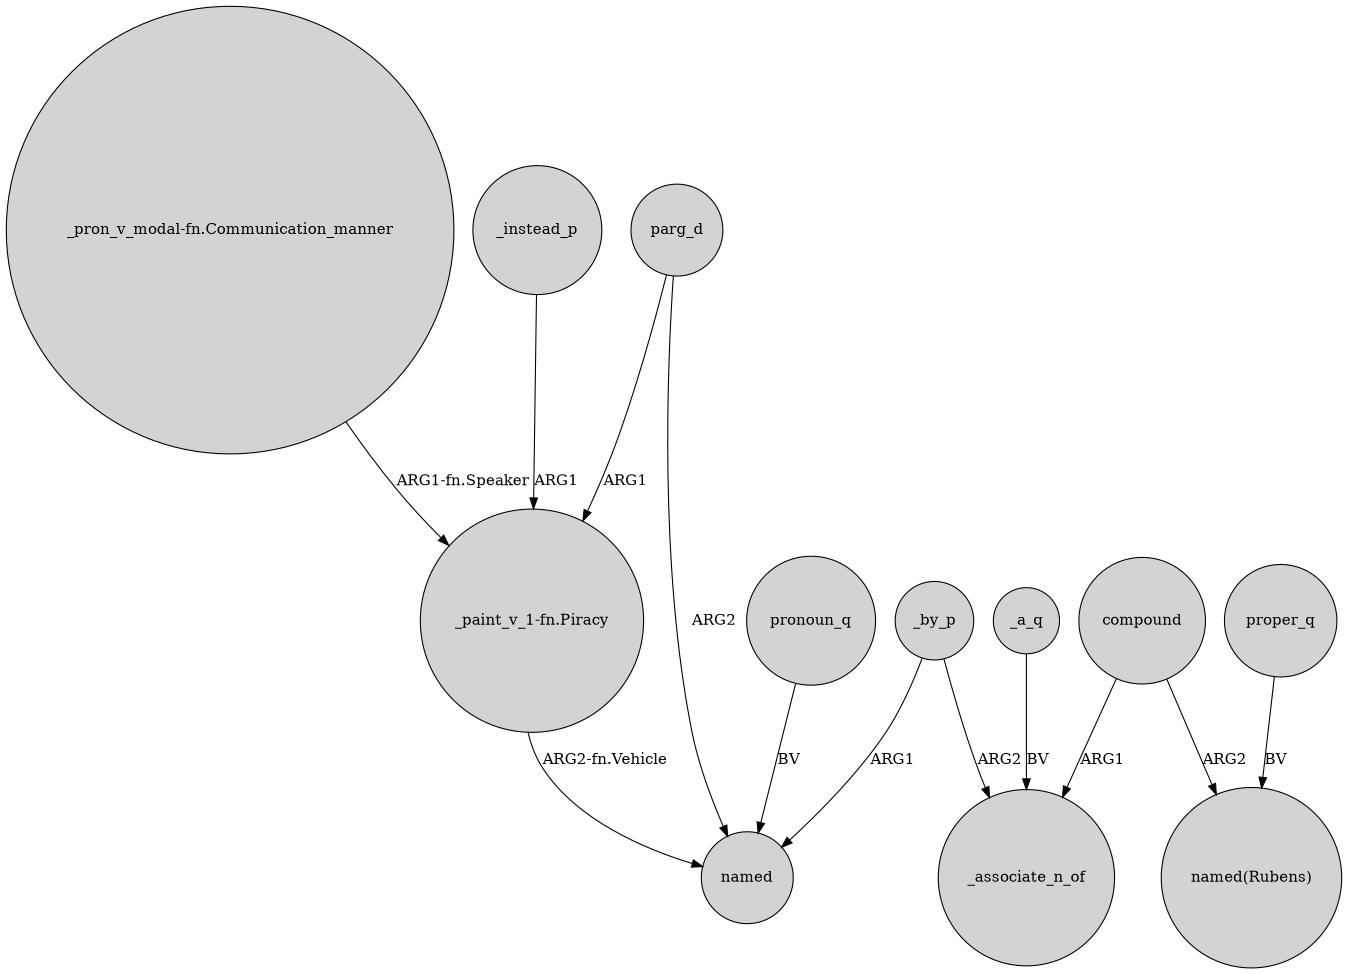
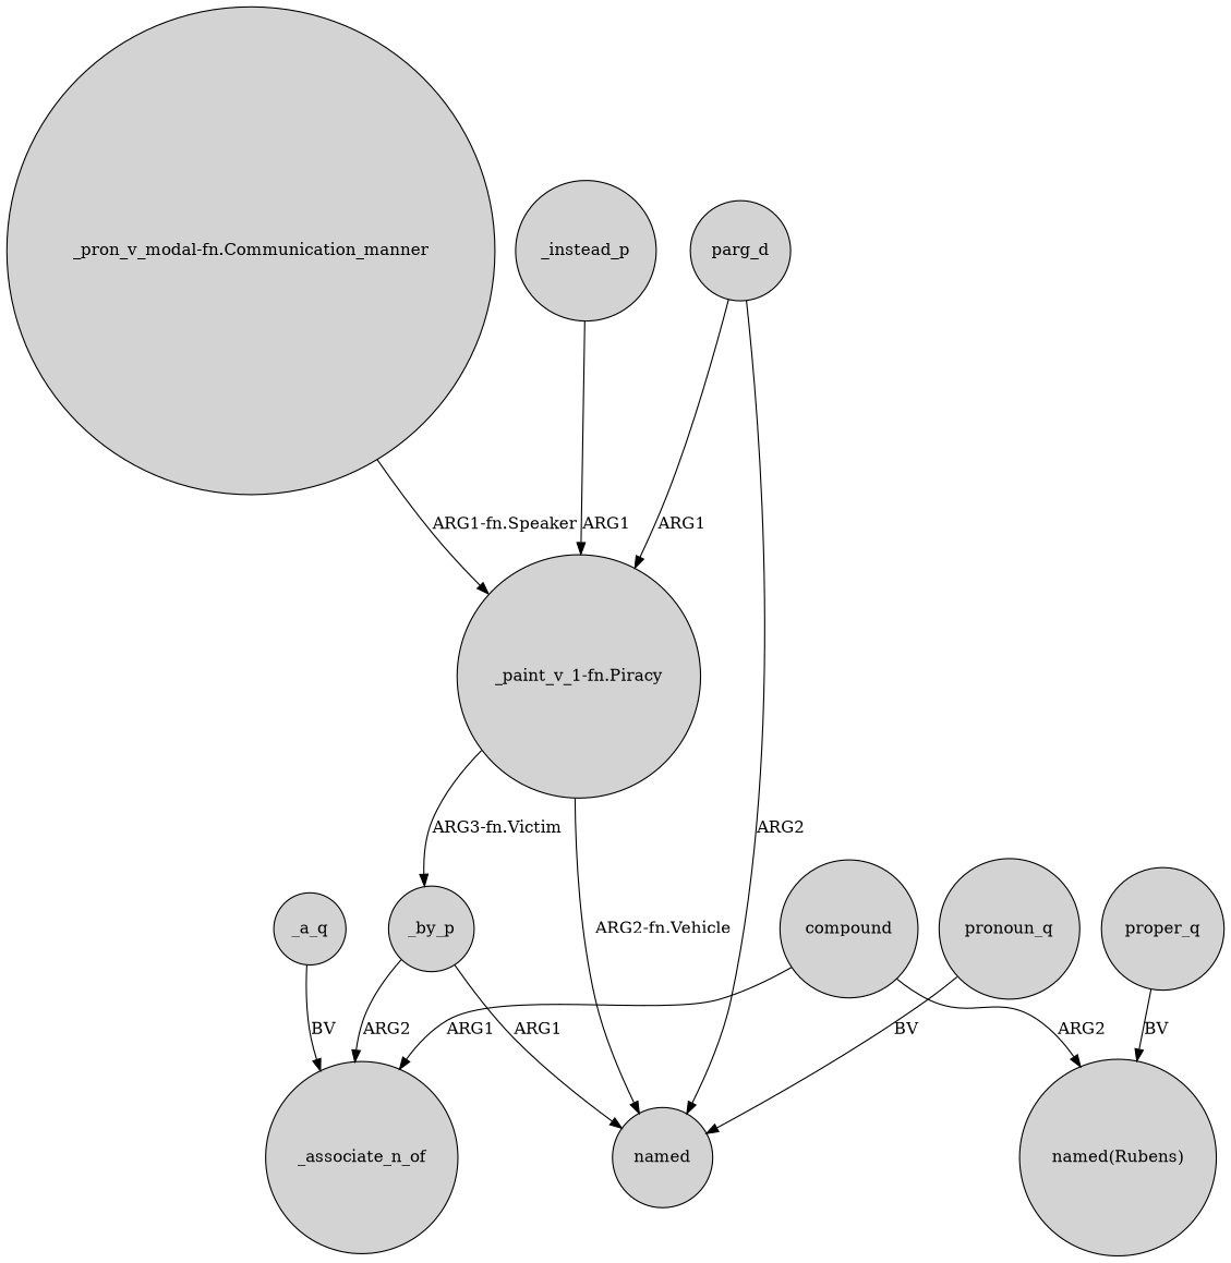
  digraph {
    node [shape=circle style=filled]
    _a_q
    _associate_n_of
    n3 [label="_pron_v_modal-fn.Communication_manner"]
    "_paint_v_1-fn.Piracy"
    n5 [label=named]
    _by_p
    parg_d
    proper_q
    "named(Rubens)"
    compound
    pronoun_q
    _instead_p
    _a_q -> _associate_n_of [label=BV]
    n3 -> "_paint_v_1-fn.Piracy" [label="ARG1-fn.Speaker"]
    "_paint_v_1-fn.Piracy" -> n5 [label="ARG2-fn.Vehicle"]
+   "_paint_v_1-fn.Piracy" -> _by_p [label="ARG3-fn.Victim"]
    _by_p -> _associate_n_of [label=ARG2]
    _by_p -> n5 [label=ARG1]
    parg_d -> "_paint_v_1-fn.Piracy" [label=ARG1]
    parg_d -> n5 [label=ARG2]
    proper_q -> "named(Rubens)" [label=BV]
    compound -> _associate_n_of [label=ARG1]
    compound -> "named(Rubens)" [label=ARG2]
    pronoun_q -> n5 [label=BV]
    _instead_p -> "_paint_v_1-fn.Piracy" [label=ARG1]
  }
